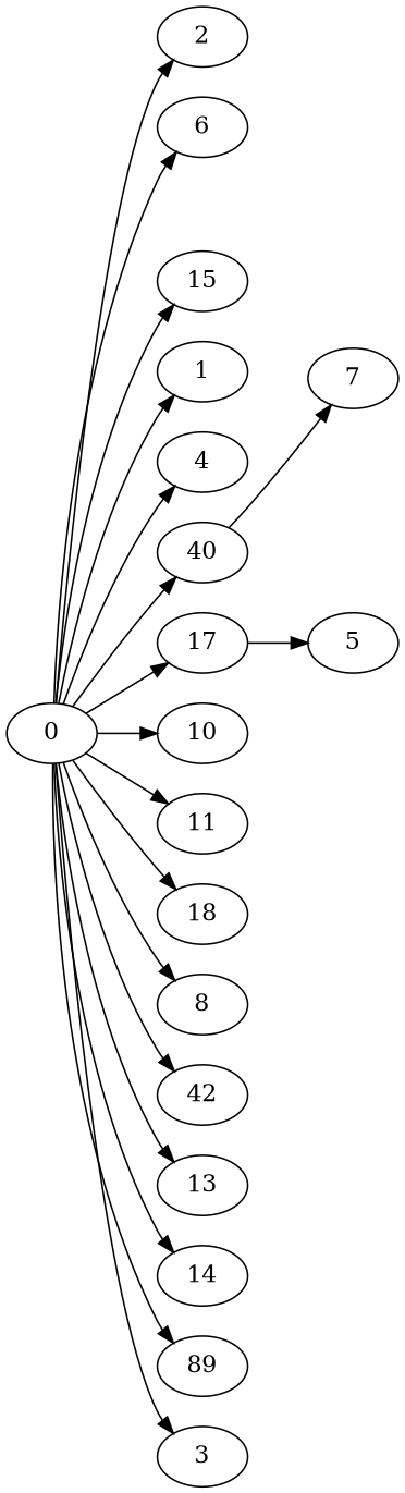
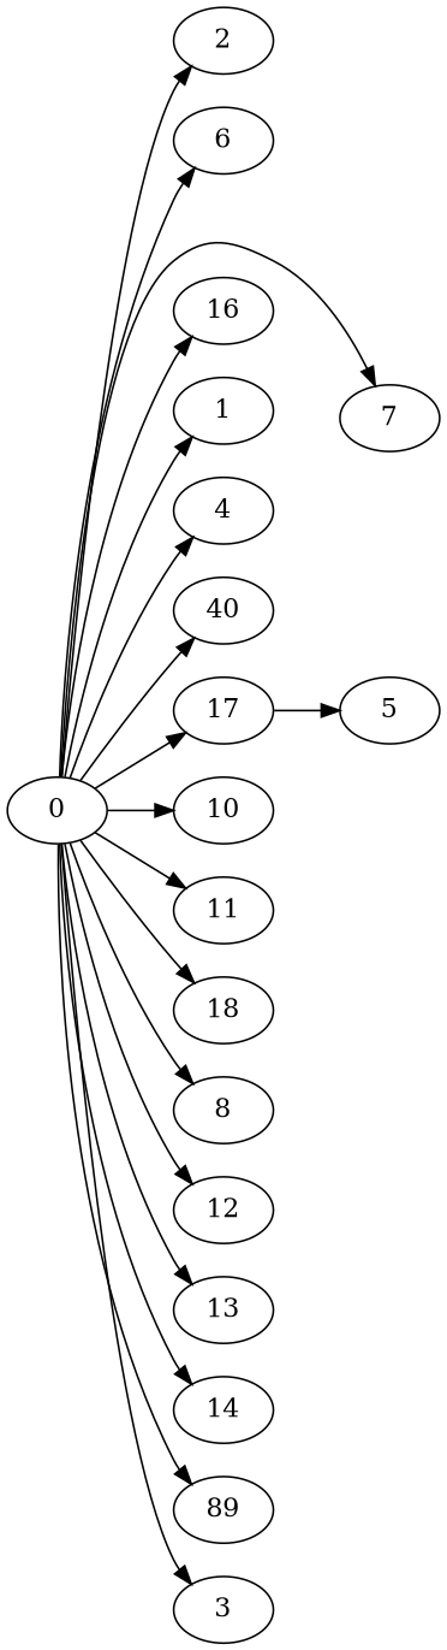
  digraph {
    "Duplicate states"=0
    GraphType=Fork
    "Max states in OPEN"=0
    Modes="120000ms; topo-ordered tasks, ; Pruning: task equivalence, fixed order ready list, ; F-value: ; Optimisation: best schedule length (SL) optimisation on equal, "
    NumberOfTasks=21
    "Pruned using list schedule length"=28453
    "States removed from OPEN"=0
    TargetSystem="Homogeneous-4"
    "Time to schedule (ms)"=409
    "Total idle time"=156
    "Total schedule length"=85
    "Total sequential time"=134
    "Total states created"=39465
    rankdir=LR
    node ["Finish time"=65 Processor=0 "Start time"=49 Weight=7]
    edge [Weight=31]
    0 ["Finish time"=7 "Start time"=0]
    2 ["Finish time"=40 "Start time"=30 Weight=10]
    6 ["Start time"=55 Weight=10]
    7 ["Finish time"=59 Processor=1 Weight=10]
-   16 ["Finish time"=49 "Start time"=40 Weight=9 label=15]
+   16 ["Finish time"=49 "Start time"=40 Weight=9]
    1 ["Finish time"=46 Processor=2 "Start time"=38 Weight=8]
    4 ["Finish time"=24 "Start time"=17]
    17 ["Finish time"=79 "Start time"=72]
    n9 ["Finish time"=53 Processor=2 "Start time"=46 label=40]
    10 ["Finish time"=55 Weight=6]
    11 [Processor=2 "Start time"=59 Weight=6]
    18 ["Finish time"=30 "Start time"=24 Weight=6]
    8 ["Finish time"=43 Processor=3 "Start time"=38 Weight=5]
-   12 ["Finish time"=85 Processor=3 "Start time"=80 Weight=5 label=42]
+   12 ["Finish time"=85 Processor=3 "Start time"=80 Weight=5]
    13 ["Finish time"=47 Processor=3 "Start time"=43 Weight=4]
    14 ["Finish time"=62 Processor=3 "Start time"=59 Weight=3]
    n17 ["Finish time"=50 Processor=3 "Start time"=47 Weight=3 label=89]
    3 ["Finish time"=64 Processor=3 "Start time"=62 Weight=2]
    5 ["Finish time"=72 "Start time"=65]
    0 -> 2 [Weight=93]
    0 -> 6 [Weight=104]
-   n9 -> 7 [Weight=42]
+   0 -> 7 [Weight=42]
    0 -> 16 [Weight=93]
    0 -> 1
    0 -> 4 [Weight=73]
    0 -> 17 [Weight=104]
    0 -> n9
    0 -> 10 [Weight=93]
    0 -> 11 [Weight=52]
    0 -> 18 [Weight=73]
    0 -> 8
    0 -> 12 [Weight=73]
    0 -> 13
    0 -> 14 [Weight=52]
    0 -> n17
    0 -> 3 [Weight=52]
    17 -> 5 [Weight=104]
  }
